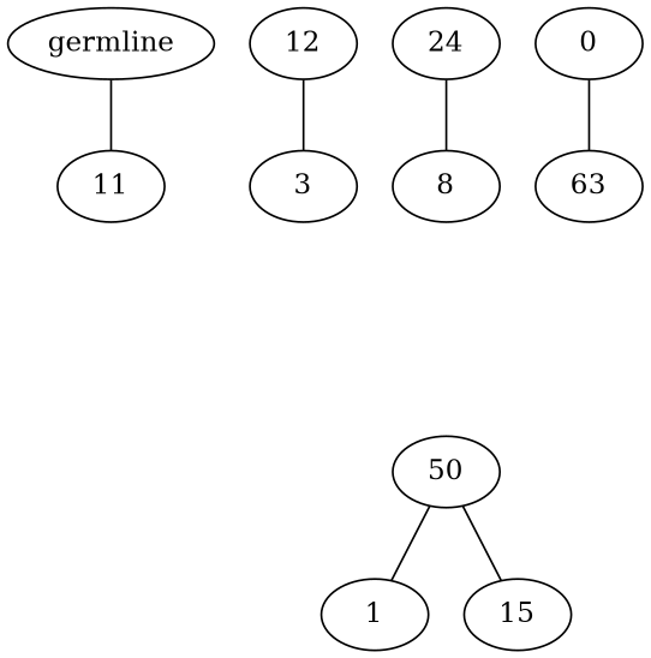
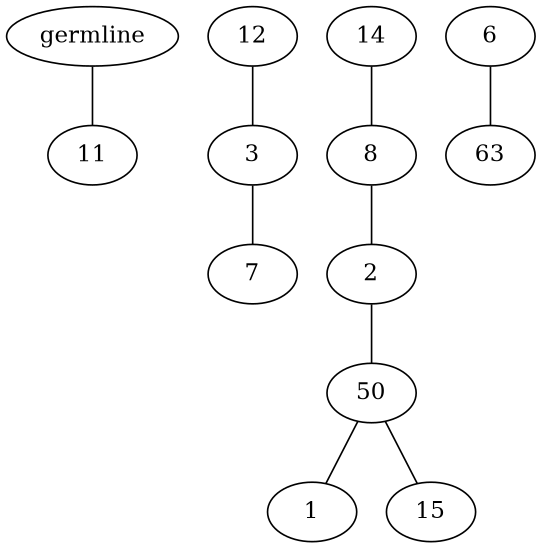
  graph {
    n1 [label=germline]
    n2 [label=11]
    n3 [label=12]
    n4 [label=3]
-   n6 [label=24]
+   n5 [label=7]
+   n6 [label=14]
    n7 [label=8]
+   n8 [label=2]
    n9 [label=50]
    n10 [label=1]
    n11 [label=15]
-   n12 [label=0]
+   n12 [label=6]
    n13 [label=63]
    n1 -- n2
    n3 -- n4
+   n4 -- n5
    n6 -- n7
+   n7 -- n8
+   n8 -- n9
    n9 -- n10
    n9 -- n11
    n12 -- n13
  }
